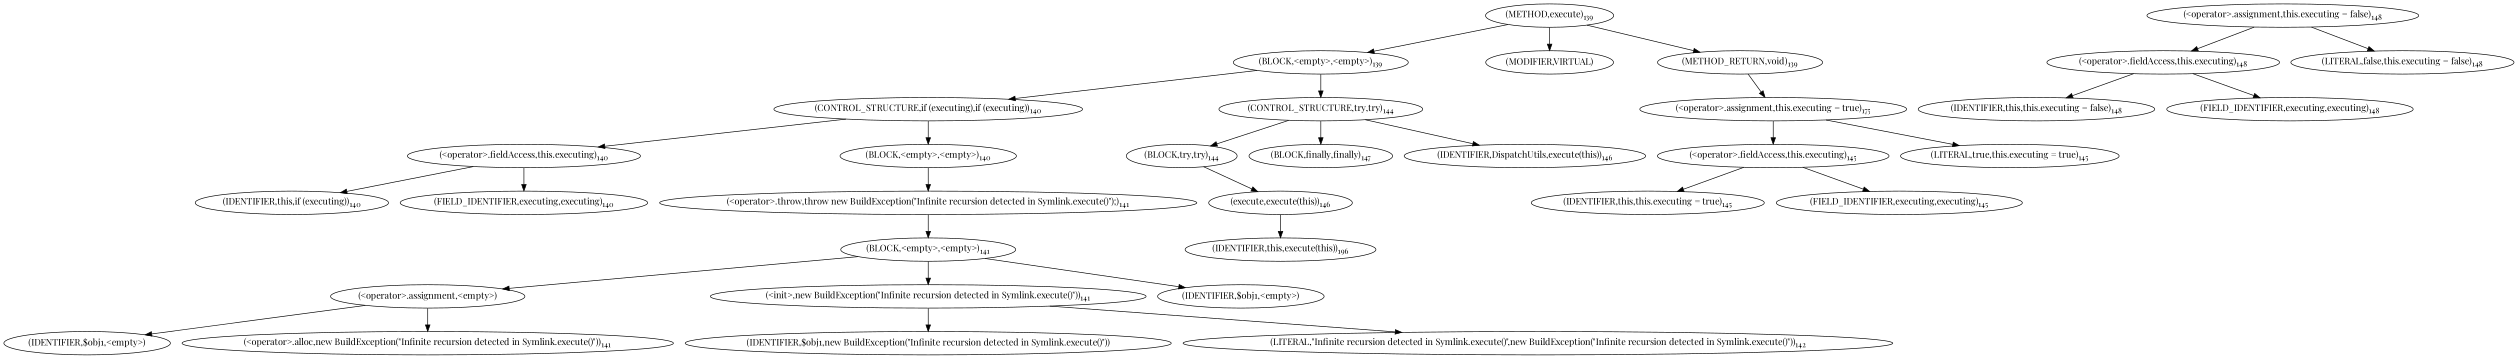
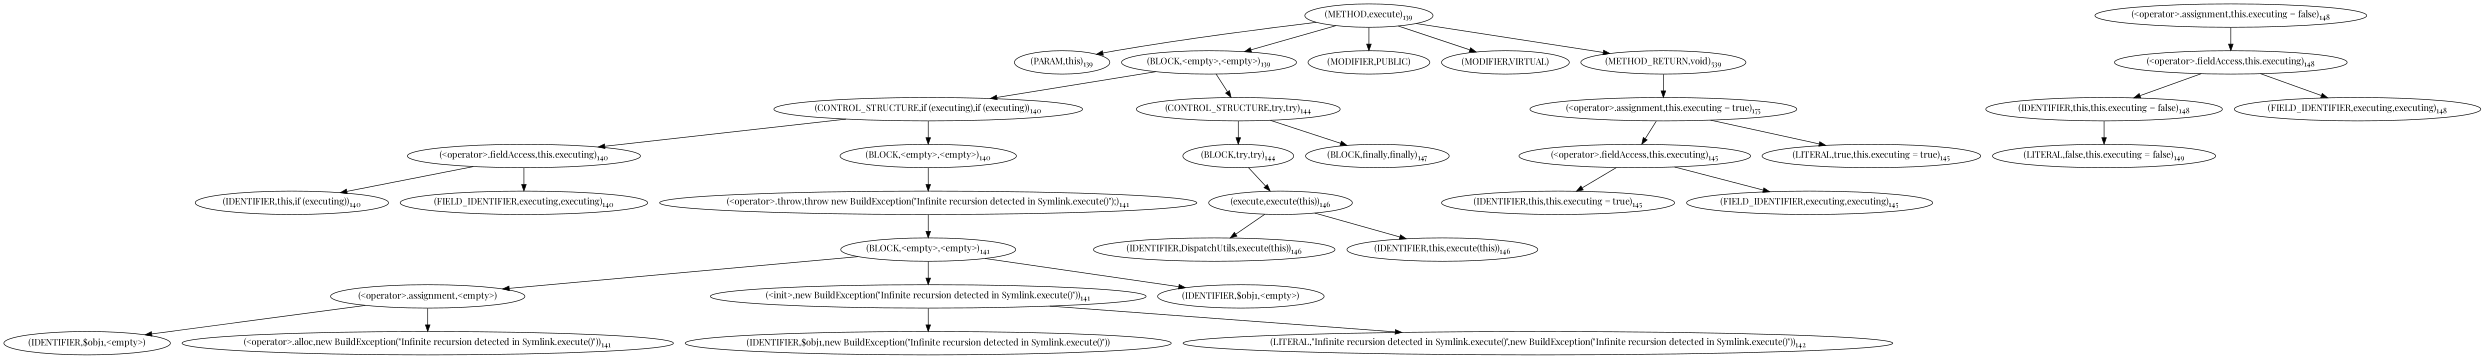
  digraph {
    fontname="Playfair Display"
    node [fontname="Playfair Display"]
    edge [fontname="Playfair Display"]
    n1 [label=<(METHOD,execute)<SUB>139</SUB>>]
+   n2 [label=<(PARAM,this)<SUB>139</SUB>>]
    n3 [label=<(BLOCK,&lt;empty&gt;,&lt;empty&gt;)<SUB>139</SUB>>]
+   n4 [label=<(MODIFIER,PUBLIC)>]
    n5 [label=<(MODIFIER,VIRTUAL)>]
-   n6 [label=<(METHOD_RETURN,void)<SUB>139</SUB>>]
+   n6 [label=<(METHOD_RETURN,void)<SUB>539</SUB>>]
    n7 [label=<(CONTROL_STRUCTURE,if (executing),if (executing))<SUB>140</SUB>>]
    n8 [label=<(CONTROL_STRUCTURE,try,try)<SUB>144</SUB>>]
    n9 [label=<(&lt;operator&gt;.assignment,this.executing = true)<SUB>175</SUB>>]
    n10 [label=<(&lt;operator&gt;.fieldAccess,this.executing)<SUB>140</SUB>>]
    n11 [label=<(BLOCK,&lt;empty&gt;,&lt;empty&gt;)<SUB>140</SUB>>]
    n12 [label=<(BLOCK,try,try)<SUB>144</SUB>>]
    n13 [label=<(BLOCK,finally,finally)<SUB>147</SUB>>]
    n14 [label=<(IDENTIFIER,this,if (executing))<SUB>140</SUB>>]
    n15 [label=<(FIELD_IDENTIFIER,executing,executing)<SUB>140</SUB>>]
    n16 [label=<(&lt;operator&gt;.throw,throw new BuildException(&quot;Infinite recursion detected in Symlink.execute()&quot;);)<SUB>141</SUB>>]
    n17 [label=<(BLOCK,&lt;empty&gt;,&lt;empty&gt;)<SUB>141</SUB>>]
    n18 [label=<(&lt;operator&gt;.assignment,&lt;empty&gt;)>]
    n19 [label=<(&lt;init&gt;,new BuildException(&quot;Infinite recursion detected in Symlink.execute()&quot;))<SUB>141</SUB>>]
    n20 [label=<(IDENTIFIER,$obj1,&lt;empty&gt;)>]
    n21 [label=<(IDENTIFIER,$obj1,&lt;empty&gt;)>]
    n22 [label=<(&lt;operator&gt;.alloc,new BuildException(&quot;Infinite recursion detected in Symlink.execute()&quot;))<SUB>141</SUB>>]
    n23 [label=<(IDENTIFIER,$obj1,new BuildException(&quot;Infinite recursion detected in Symlink.execute()&quot;))>]
    n24 [label=<(LITERAL,&quot;Infinite recursion detected in Symlink.execute()&quot;,new BuildException(&quot;Infinite recursion detected in Symlink.execute()&quot;))<SUB>142</SUB>>]
    n25 [label=<(execute,execute(this))<SUB>146</SUB>>]
    n26 [label=<(&lt;operator&gt;.fieldAccess,this.executing)<SUB>145</SUB>>]
    n27 [label=<(LITERAL,true,this.executing = true)<SUB>145</SUB>>]
    n28 [label=<(IDENTIFIER,DispatchUtils,execute(this))<SUB>146</SUB>>]
-   n29 [label=<(IDENTIFIER,this,execute(this))<SUB>196</SUB>>]
+   n29 [label=<(IDENTIFIER,this,execute(this))<SUB>146</SUB>>]
    n30 [label=<(IDENTIFIER,this,this.executing = true)<SUB>145</SUB>>]
    n31 [label=<(FIELD_IDENTIFIER,executing,executing)<SUB>145</SUB>>]
    n32 [label=<(&lt;operator&gt;.assignment,this.executing = false)<SUB>148</SUB>>]
    n33 [label=<(&lt;operator&gt;.fieldAccess,this.executing)<SUB>148</SUB>>]
-   n34 [label=<(LITERAL,false,this.executing = false)<SUB>148</SUB>>]
+   n34 [label=<(LITERAL,false,this.executing = false)<SUB>149</SUB>>]
    n35 [label=<(IDENTIFIER,this,this.executing = false)<SUB>148</SUB>>]
    n36 [label=<(FIELD_IDENTIFIER,executing,executing)<SUB>148</SUB>>]
+   n1 -> n2
    n1 -> n3
+   n1 -> n4
    n1 -> n5
    n1 -> n6
    n3 -> n7
    n3 -> n8
    n6 -> n9
    n7 -> n10
    n7 -> n11
    n8 -> n12
    n8 -> n13
    n9 -> n26
    n9 -> n27
    n10 -> n14
    n10 -> n15
    n11 -> n16
    n12 -> n25
    n16 -> n17
    n17 -> n18
    n17 -> n19
    n17 -> n20
    n18 -> n21
    n18 -> n22
    n19 -> n23
    n19 -> n24
-   n8 -> n28
+   n25 -> n28
    n25 -> n29
    n26 -> n30
    n26 -> n31
    n32 -> n33
-   n32 -> n34
+   n35 -> n34
    n33 -> n35
    n33 -> n36
  }
